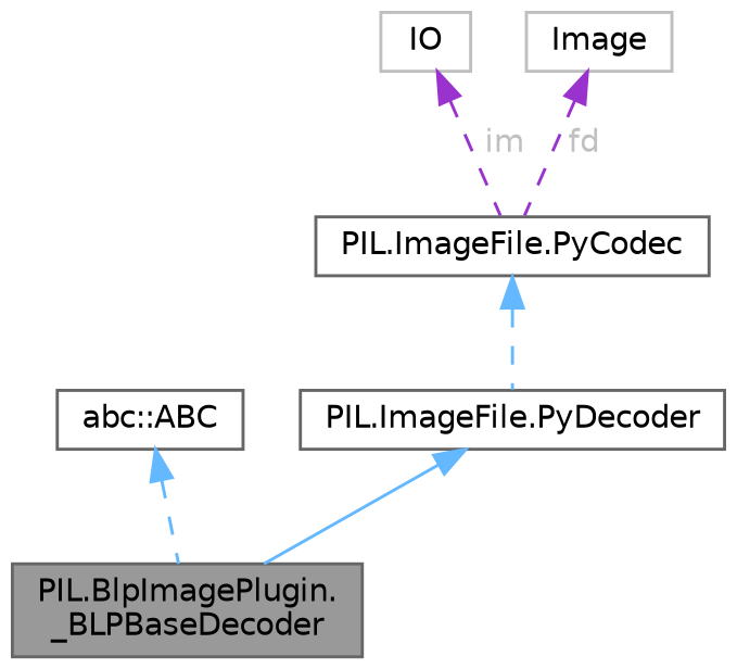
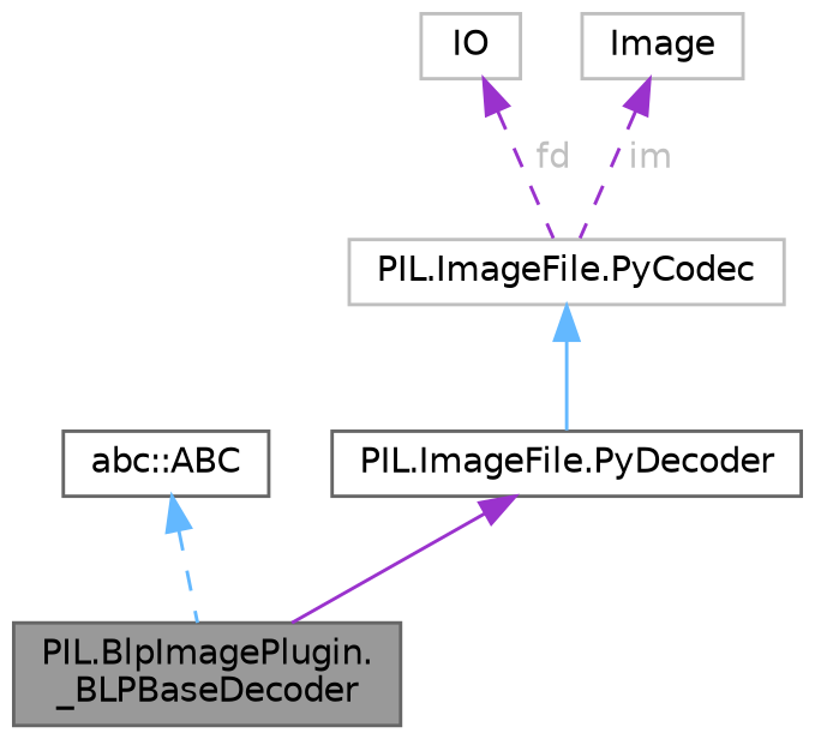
  digraph {
    node [color=gray40 fillcolor=white fontname=Helvetica fontsize=10 shape=box style=filled]
    edge [color=steelblue1 dir=back fontname=Helvetica fontsize=10 labelfontname=Helvetica labelfontsize=10 style=dashed]
    n1 [fillcolor=grey60 fontcolor=black height=0.2 label="PIL.BlpImagePlugin.\l_BLPBaseDecoder" width=0.4]
    n2 [height=0.2 label="abc::ABC" width=0.4]
    n3 [height=0.2 label="PIL.ImageFile.PyDecoder" width=0.4]
-   n4 [height=0.2 label="PIL.ImageFile.PyCodec" width=0.4]
+   n4 [color=grey75 height=0.2 label="PIL.ImageFile.PyCodec" width=0.4]
    n5 [color=grey75 height=0.2 label=IO width=0.4]
    n6 [color=grey75 height=0.2 label=Image width=0.4]
    n2 -> n1
-   n3 -> n1 [style=solid]
-   n4 -> n3
-   n5 -> n4 [color=darkorchid3 fontcolor=grey label=" im"]
-   n6 -> n4 [color=darkorchid3 fontcolor=grey label=" fd"]
+   n3 -> n1 [color=darkorchid3 style=solid]
+   n4 -> n3 [style=solid]
+   n5 -> n4 [color=darkorchid3 fontcolor=grey label=" fd"]
+   n6 -> n4 [color=darkorchid3 fontcolor=grey label=" im"]
  }
